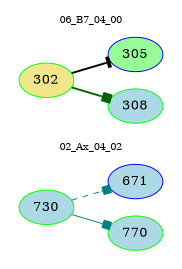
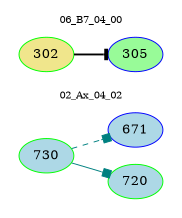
  digraph {
    rankdir=LR
    node [color=green fillcolor=lightblue style=filled]
    edge [arrowhead=box color=teal style=bold]
    n1 [label=730]
-   n2 [label=770]
+   n2 [label=720]
    n3 [color=blue label=671]
    n4 [fillcolor=khaki label=302]
-   n5 [label=308]
    n6 [color=blue fillcolor=palegreen label=305]
    subgraph cluster_1 {
      color=white
      fontsize=10
      label="02_Ax_04_02"
      n1
      n2
      n3
    }
    subgraph cluster_2 {
      color=white
      fontsize=10
      label="06_B7_04_00"
      n4
-     n5
      n6
    }
    n1 -> n2 [style=solid]
    n1 -> n3 [style=dashed]
-   n4 -> n5 [color=darkgreen]
    n4 -> n6 [arrowhead=tee color=black]
  }
